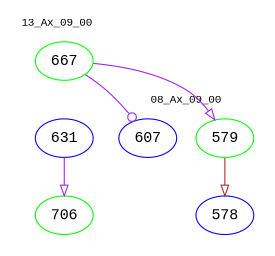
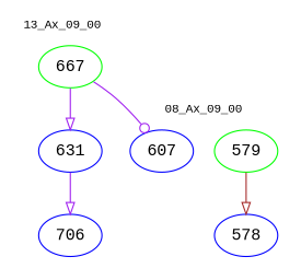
  digraph {
    fontname="Liberation Mono"
    node [color=blue fontname="Liberation Mono"]
    edge [arrowhead=onormal color=purple fontname="Liberation Mono"]
    n1 [color=green label=579]
    n2 [label=578]
    n3 [label=607]
    n4 [color=green label=667]
    n5 [label=631]
-   n6 [color=green label=706]
+   n6 [label=706]
    subgraph cluster_1 {
      color=white
      fontsize=10
      label="08_Ax_09_00"
      n1
      n2
      n3
    }
    subgraph cluster_2 {
      color=white
      fontsize=10
      label="13_Ax_09_00"
      n4
      n5
      n6
    }
    n1 -> n2 [color=brown]
    n4 -> n3 [arrowhead=odot]
-   n4 -> n1
+   n4 -> n5
    n5 -> n6
  }
